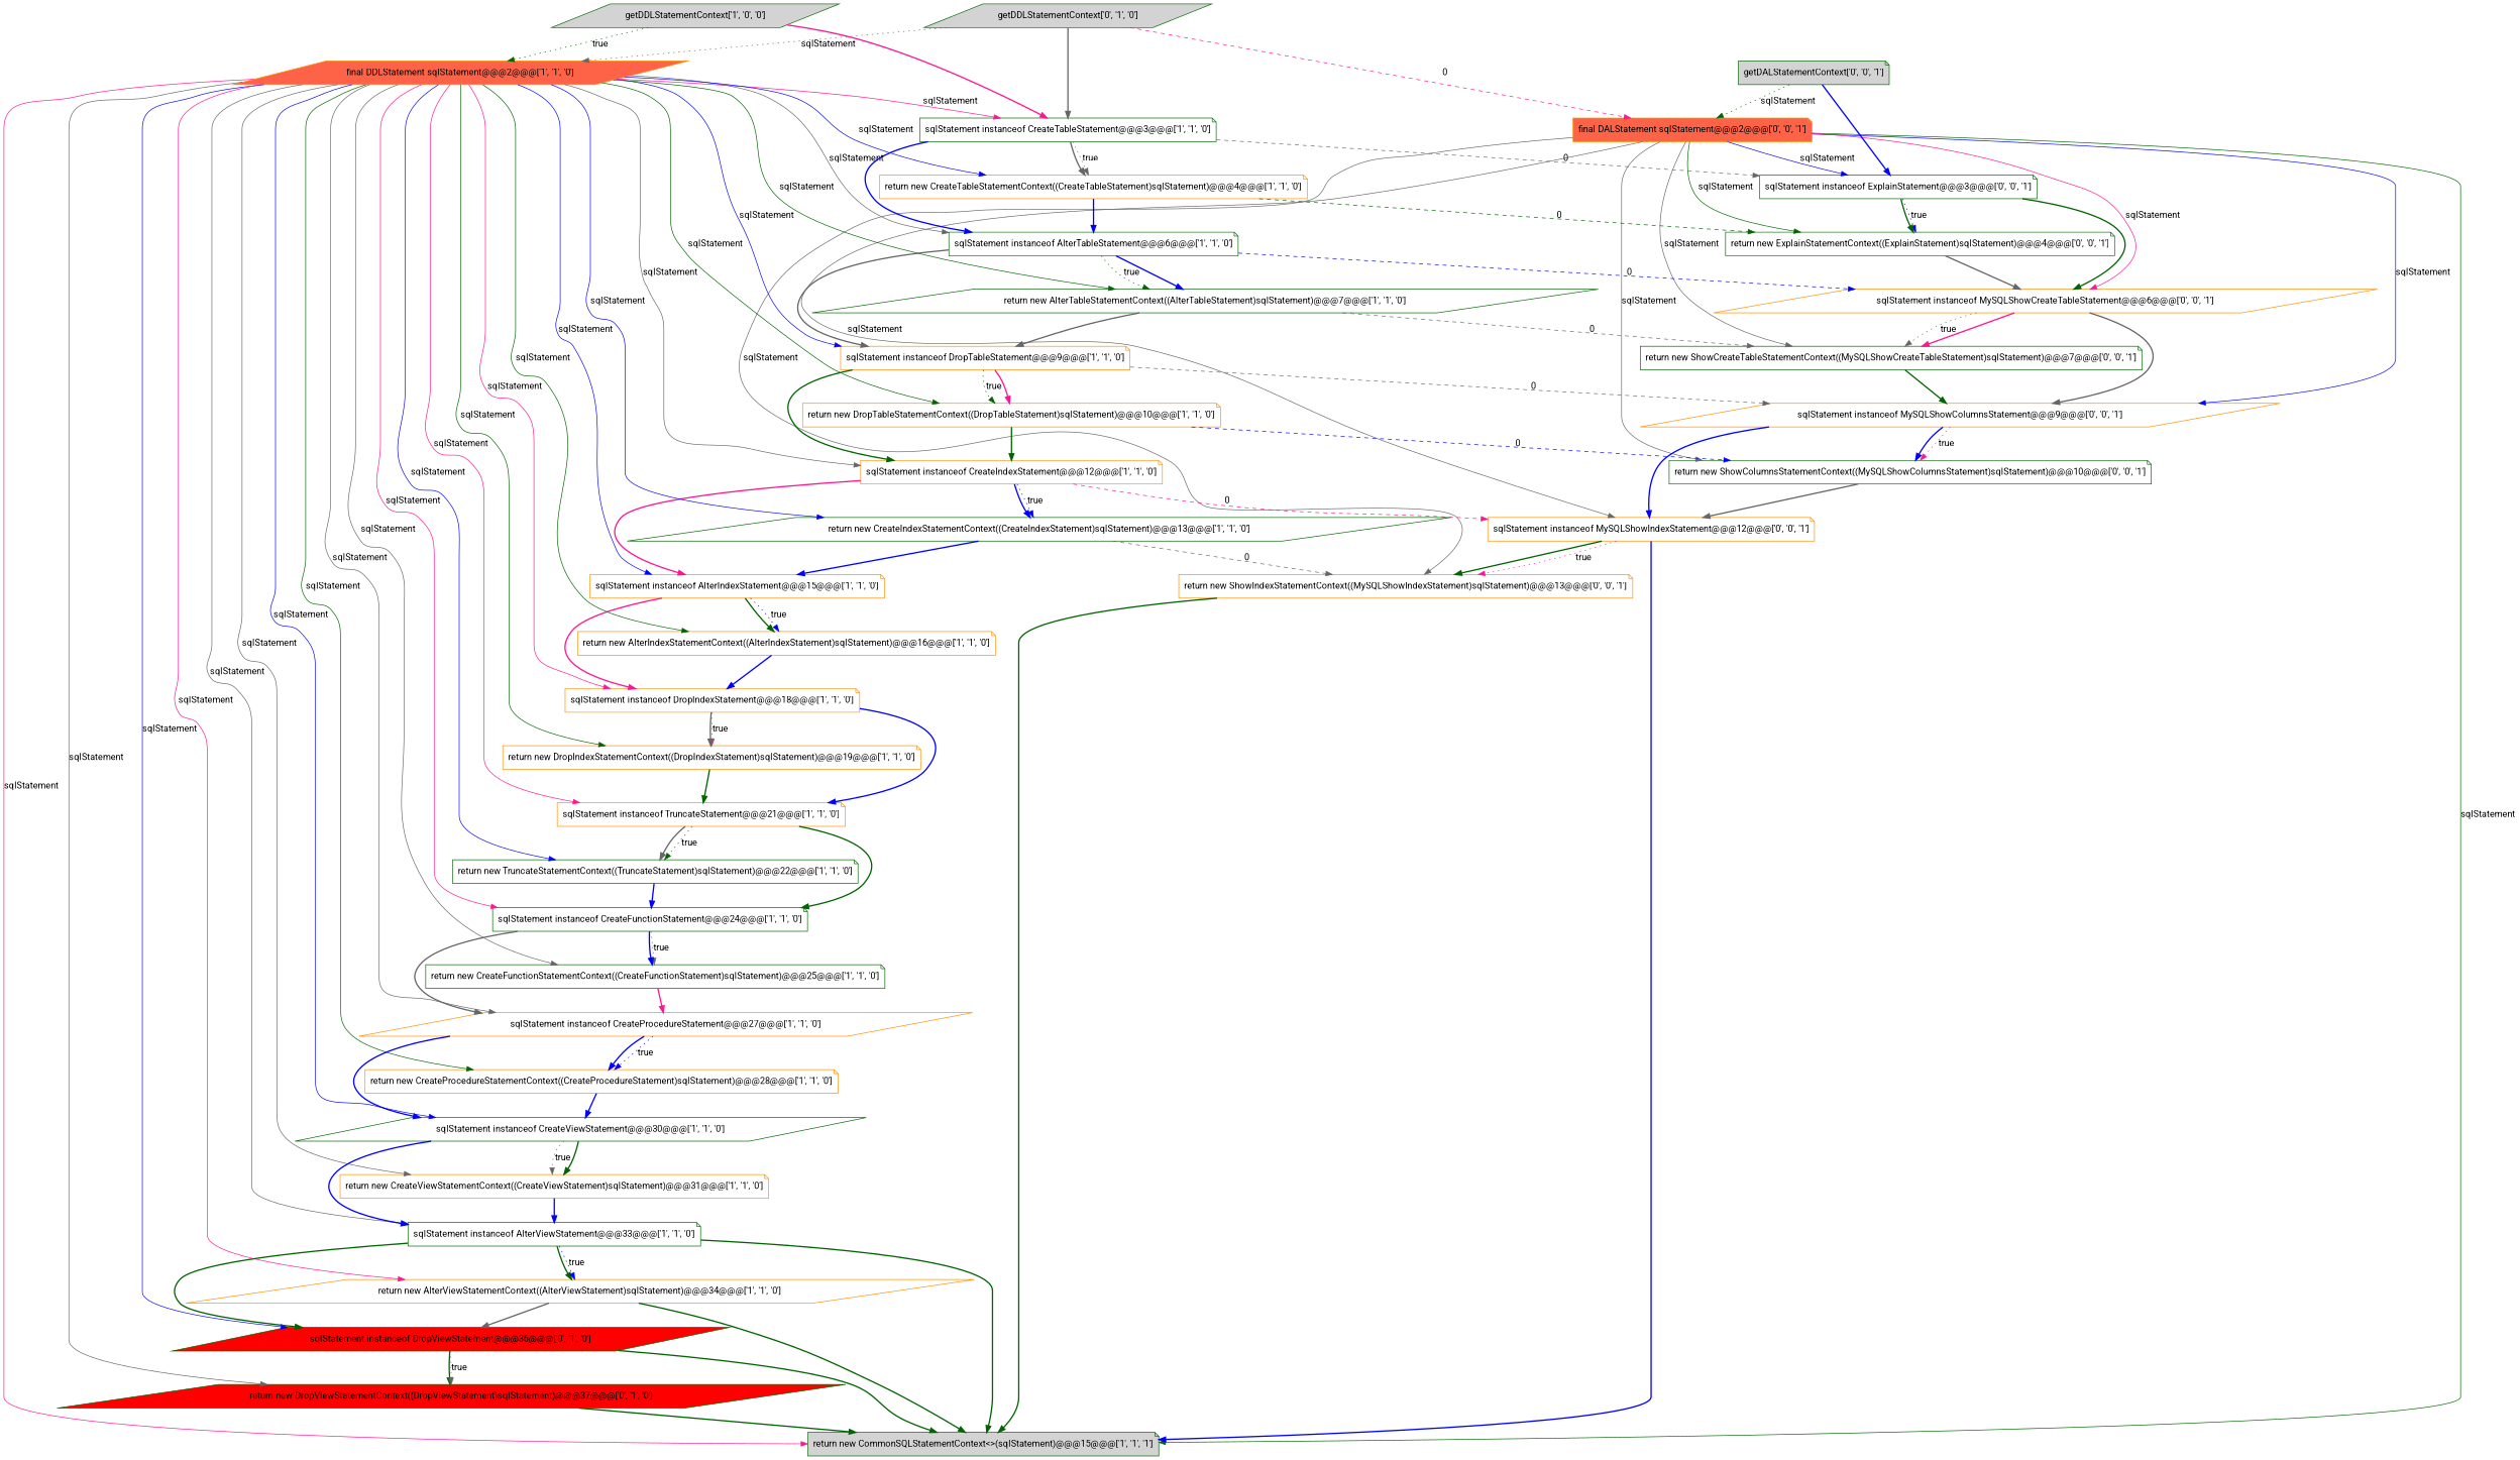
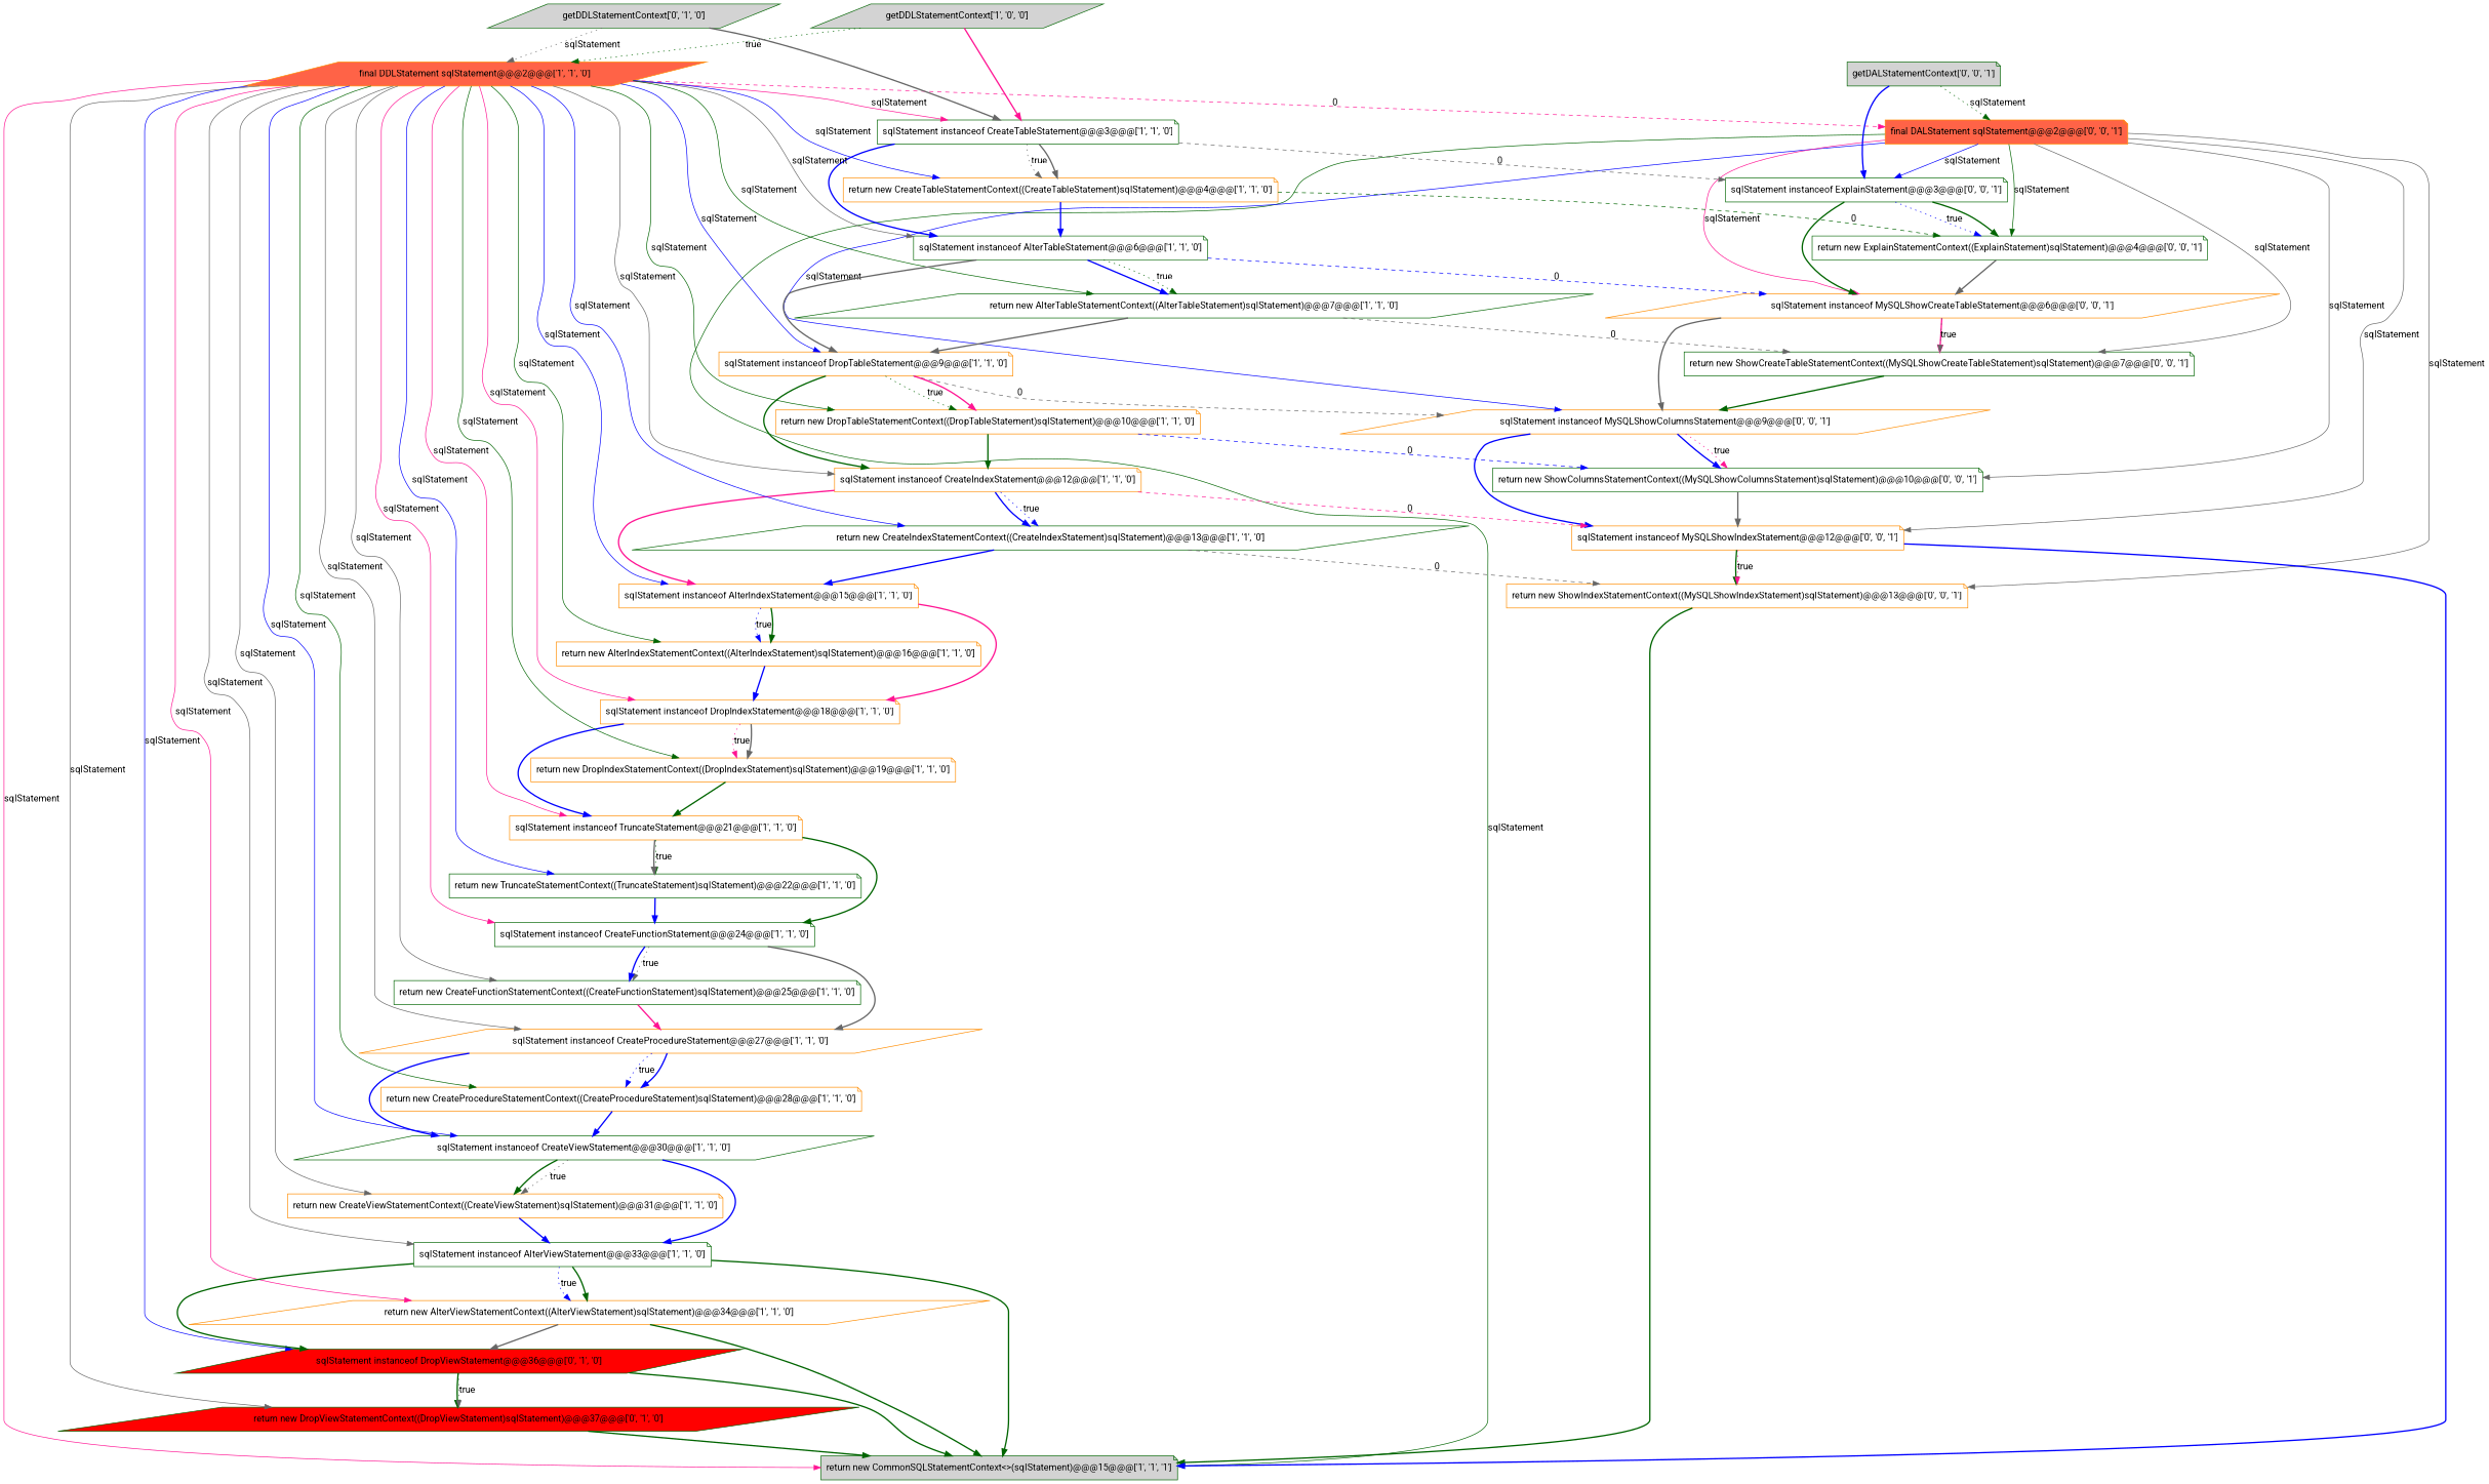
  digraph {
    fontname=Roboto
    node [color=darkgreen fillcolor=white fontname=Roboto shape=note style=filled]
    edge [color=blue fontname=Roboto style=bold]
    n1 [fillcolor=lightgray label="return new CommonSQLStatementContext<>(sqlStatement)@@@15@@@['1', '1', '1']"]
    n2 [color=darkorange fillcolor=tomato label="final DALStatement sqlStatement@@@2@@@['0', '0', '1']"]
    n3 [color=darkorange label="return new ShowIndexStatementContext((MySQLShowIndexStatement)sqlStatement)@@@13@@@['0', '0', '1']"]
    n4 [color=darkorange label="sqlStatement instanceof MySQLShowColumnsStatement@@@9@@@['0', '0', '1']" shape=parallelogram]
    n5 [label="return new ShowCreateTableStatementContext((MySQLShowCreateTableStatement)sqlStatement)@@@7@@@['0', '0', '1']"]
    n6 [label="sqlStatement instanceof ExplainStatement@@@3@@@['0', '0', '1']"]
    n7 [color=darkorange label="sqlStatement instanceof MySQLShowIndexStatement@@@12@@@['0', '0', '1']"]
    n8 [color=darkorange label="sqlStatement instanceof MySQLShowCreateTableStatement@@@6@@@['0', '0', '1']" shape=parallelogram]
    n9 [label="return new ShowColumnsStatementContext((MySQLShowColumnsStatement)sqlStatement)@@@10@@@['0', '0', '1']"]
    n10 [label="return new ExplainStatementContext((ExplainStatement)sqlStatement)@@@4@@@['0', '0', '1']"]
    n11 [color=darkorange label="sqlStatement instanceof DropTableStatement@@@9@@@['1', '1', '0']"]
    n12 [color=darkorange label="sqlStatement instanceof CreateIndexStatement@@@12@@@['1', '1', '0']"]
    n13 [color=darkorange label="return new DropTableStatementContext((DropTableStatement)sqlStatement)@@@10@@@['1', '1', '0']"]
    n14 [label="return new CreateIndexStatementContext((CreateIndexStatement)sqlStatement)@@@13@@@['1', '1', '0']" shape=parallelogram]
    n15 [color=darkorange label="sqlStatement instanceof AlterIndexStatement@@@15@@@['1', '1', '0']"]
    n16 [color=darkorange label="return new AlterIndexStatementContext((AlterIndexStatement)sqlStatement)@@@16@@@['1', '1', '0']"]
    n17 [color=darkorange label="sqlStatement instanceof DropIndexStatement@@@18@@@['1', '1', '0']"]
    n18 [fillcolor=lightgray label="getDDLStatementContext['1', '0', '0']" shape=parallelogram]
    n19 [label="sqlStatement instanceof CreateTableStatement@@@3@@@['1', '1', '0']"]
    n20 [color=darkorange fillcolor=tomato label="final DDLStatement sqlStatement@@@2@@@['1', '1', '0']" shape=parallelogram]
    n21 [label="sqlStatement instanceof AlterTableStatement@@@6@@@['1', '1', '0']"]
    n22 [color=darkorange label="return new CreateTableStatementContext((CreateTableStatement)sqlStatement)@@@4@@@['1', '1', '0']"]
    n23 [color=darkorange label="sqlStatement instanceof TruncateStatement@@@21@@@['1', '1', '0']"]
    n24 [label="sqlStatement instanceof CreateFunctionStatement@@@24@@@['1', '1', '0']"]
    n25 [label="return new TruncateStatementContext((TruncateStatement)sqlStatement)@@@22@@@['1', '1', '0']"]
    n26 [label="return new AlterTableStatementContext((AlterTableStatement)sqlStatement)@@@7@@@['1', '1', '0']" shape=parallelogram]
    n27 [label="return new CreateFunctionStatementContext((CreateFunctionStatement)sqlStatement)@@@25@@@['1', '1', '0']"]
    n28 [color=darkorange label="sqlStatement instanceof CreateProcedureStatement@@@27@@@['1', '1', '0']" shape=parallelogram]
    n29 [label="sqlStatement instanceof CreateViewStatement@@@30@@@['1', '1', '0']" shape=parallelogram]
    n30 [label="sqlStatement instanceof AlterViewStatement@@@33@@@['1', '1', '0']"]
    n31 [color=darkorange label="return new CreateViewStatementContext((CreateViewStatement)sqlStatement)@@@31@@@['1', '1', '0']"]
    n32 [color=darkorange label="return new DropIndexStatementContext((DropIndexStatement)sqlStatement)@@@19@@@['1', '1', '0']"]
    n33 [fillcolor=red label="return new DropViewStatementContext((DropViewStatement)sqlStatement)@@@37@@@['0', '1', '0']" shape=parallelogram]
    n34 [fillcolor=red label="sqlStatement instanceof DropViewStatement@@@36@@@['0', '1', '0']" shape=parallelogram]
    n35 [color=darkorange label="return new AlterViewStatementContext((AlterViewStatement)sqlStatement)@@@34@@@['1', '1', '0']" shape=parallelogram]
    n36 [color=darkorange label="return new CreateProcedureStatementContext((CreateProcedureStatement)sqlStatement)@@@28@@@['1', '1', '0']"]
    n37 [fillcolor=lightgray label="getDALStatementContext['0', '0', '1']"]
    n38 [fillcolor=lightgray label="getDDLStatementContext['0', '1', '0']" shape=parallelogram]
    n2 -> n1 [color=darkgreen label=sqlStatement style=solid]
    n2 -> n3 [color=gray40 label=sqlStatement style=solid]
    n2 -> n4 [label=sqlStatement style=solid]
    n2 -> n5 [color=gray40 label=sqlStatement style=solid]
    n2 -> n6 [label=sqlStatement style=solid]
    n2 -> n7 [color=gray40 label=sqlStatement style=solid]
    n2 -> n8 [color=deeppink label=sqlStatement style=solid]
    n2 -> n9 [color=gray40 label=sqlStatement style=solid]
    n2 -> n10 [color=darkgreen label=sqlStatement style=solid]
    n3 -> n1 [color=darkgreen]
    n4 -> n7
    n4 -> n9 [color=deeppink label=true style=dotted]
    n4 -> n9
    n5 -> n4 [color=darkgreen]
    n6 -> n8 [color=darkgreen]
    n6 -> n10 [label=true style=dotted]
    n6 -> n10 [color=darkgreen]
    n7 -> n1
    n7 -> n3 [color=darkgreen]
    n7 -> n3 [color=deeppink label=true style=dotted]
    n8 -> n4 [color=gray40]
    n8 -> n5 [color=deeppink]
    n8 -> n5 [color=gray40 label=true style=dotted]
    n9 -> n7 [color=gray40]
    n10 -> n8 [color=gray40]
    n11 -> n4 [color=gray40 label=0 style=dashed]
    n11 -> n12 [color=darkgreen]
    n11 -> n13 [color=darkgreen label=true style=dotted]
    n11 -> n13 [color=deeppink]
    n12 -> n7 [color=deeppink label=0 style=dashed]
    n12 -> n14 [label=true style=dotted]
    n12 -> n14
    n12 -> n15 [color=deeppink]
    n13 -> n9 [label=0 style=dashed]
    n13 -> n12 [color=darkgreen]
    n14 -> n3 [color=gray40 label=0 style=dashed]
    n14 -> n15
    n15 -> n16 [label=true style=dotted]
    n15 -> n16 [color=darkgreen]
    n15 -> n17 [color=deeppink]
    n16 -> n17
    n17 -> n23
    n17 -> n32 [color=deeppink label=true style=dotted]
    n17 -> n32 [color=gray40]
    n18 -> n19 [color=deeppink]
    n18 -> n20 [color=darkgreen label=true style=dotted]
    n19 -> n6 [color=gray40 label=0 style=dashed]
    n19 -> n21
    n19 -> n22 [color=gray40 label=true style=dotted]
    n19 -> n22 [color=gray40]
    n20 -> n1 [color=deeppink label=sqlStatement style=solid]
-   n38 -> n2 [color=deeppink label=0 style=dashed]
+   n20 -> n2 [color=deeppink label=0 style=dashed]
    n20 -> n11 [label=sqlStatement style=solid]
    n20 -> n12 [color=gray40 label=sqlStatement style=solid]
    n20 -> n13 [color=darkgreen label=sqlStatement style=solid]
    n20 -> n14 [label=sqlStatement style=solid]
    n20 -> n15 [label=sqlStatement style=solid]
    n20 -> n16 [color=darkgreen label=sqlStatement style=solid]
    n20 -> n17 [color=deeppink label=sqlStatement style=solid]
    n20 -> n19 [color=deeppink label=sqlStatement style=solid]
    n20 -> n21 [color=gray40 label=sqlStatement style=solid]
    n20 -> n22 [label=sqlStatement style=solid]
    n20 -> n23 [color=deeppink label=sqlStatement style=solid]
    n20 -> n24 [color=deeppink label=sqlStatement style=solid]
    n20 -> n25 [label=sqlStatement style=solid]
    n20 -> n26 [color=darkgreen label=sqlStatement style=solid]
    n20 -> n27 [color=gray40 label=sqlStatement style=solid]
    n20 -> n28 [color=gray40 label=sqlStatement style=solid]
    n20 -> n29 [label=sqlStatement style=solid]
    n20 -> n30 [color=gray40 label=sqlStatement style=solid]
    n20 -> n31 [color=gray40 label=sqlStatement style=solid]
    n20 -> n32 [color=darkgreen label=sqlStatement style=solid]
    n20 -> n33 [color=gray40 label=sqlStatement style=solid]
    n20 -> n34 [label=sqlStatement style=solid]
    n20 -> n35 [color=deeppink label=sqlStatement style=solid]
    n20 -> n36 [color=darkgreen label=sqlStatement style=solid]
    n21 -> n8 [label=0 style=dashed]
    n21 -> n11 [color=gray40]
    n21 -> n26
    n21 -> n26 [color=darkgreen label=true style=dotted]
    n22 -> n10 [color=darkgreen label=0 style=dashed]
    n22 -> n21
    n23 -> n24 [color=darkgreen]
    n23 -> n25 [color=darkgreen label=true style=dotted]
    n23 -> n25 [color=gray40]
    n24 -> n27 [color=gray40 label=true style=dotted]
    n24 -> n27
    n24 -> n28 [color=gray40]
    n25 -> n24
    n26 -> n5 [color=gray40 label=0 style=dashed]
    n26 -> n11 [color=gray40]
    n27 -> n28 [color=deeppink]
    n28 -> n29
    n28 -> n36 [label=true style=dotted]
    n28 -> n36
    n29 -> n30
    n29 -> n31 [color=gray40 label=true style=dotted]
    n29 -> n31 [color=darkgreen]
    n30 -> n1 [color=darkgreen]
    n30 -> n34 [color=darkgreen]
    n30 -> n35 [color=darkgreen]
    n30 -> n35 [label=true style=dotted]
    n31 -> n30
    n32 -> n23 [color=darkgreen]
    n33 -> n1 [color=darkgreen]
    n34 -> n1 [color=darkgreen]
    n34 -> n33 [color=darkgreen]
    n34 -> n33 [color=gray40 label=true style=dotted]
    n35 -> n1 [color=darkgreen]
    n35 -> n34 [color=gray40]
    n36 -> n29
    n37 -> n2 [color=darkgreen label=sqlStatement style=dotted]
    n37 -> n6
    n38 -> n19 [color=gray40]
    n38 -> n20 [color=gray40 label=sqlStatement style=dotted]
  }
